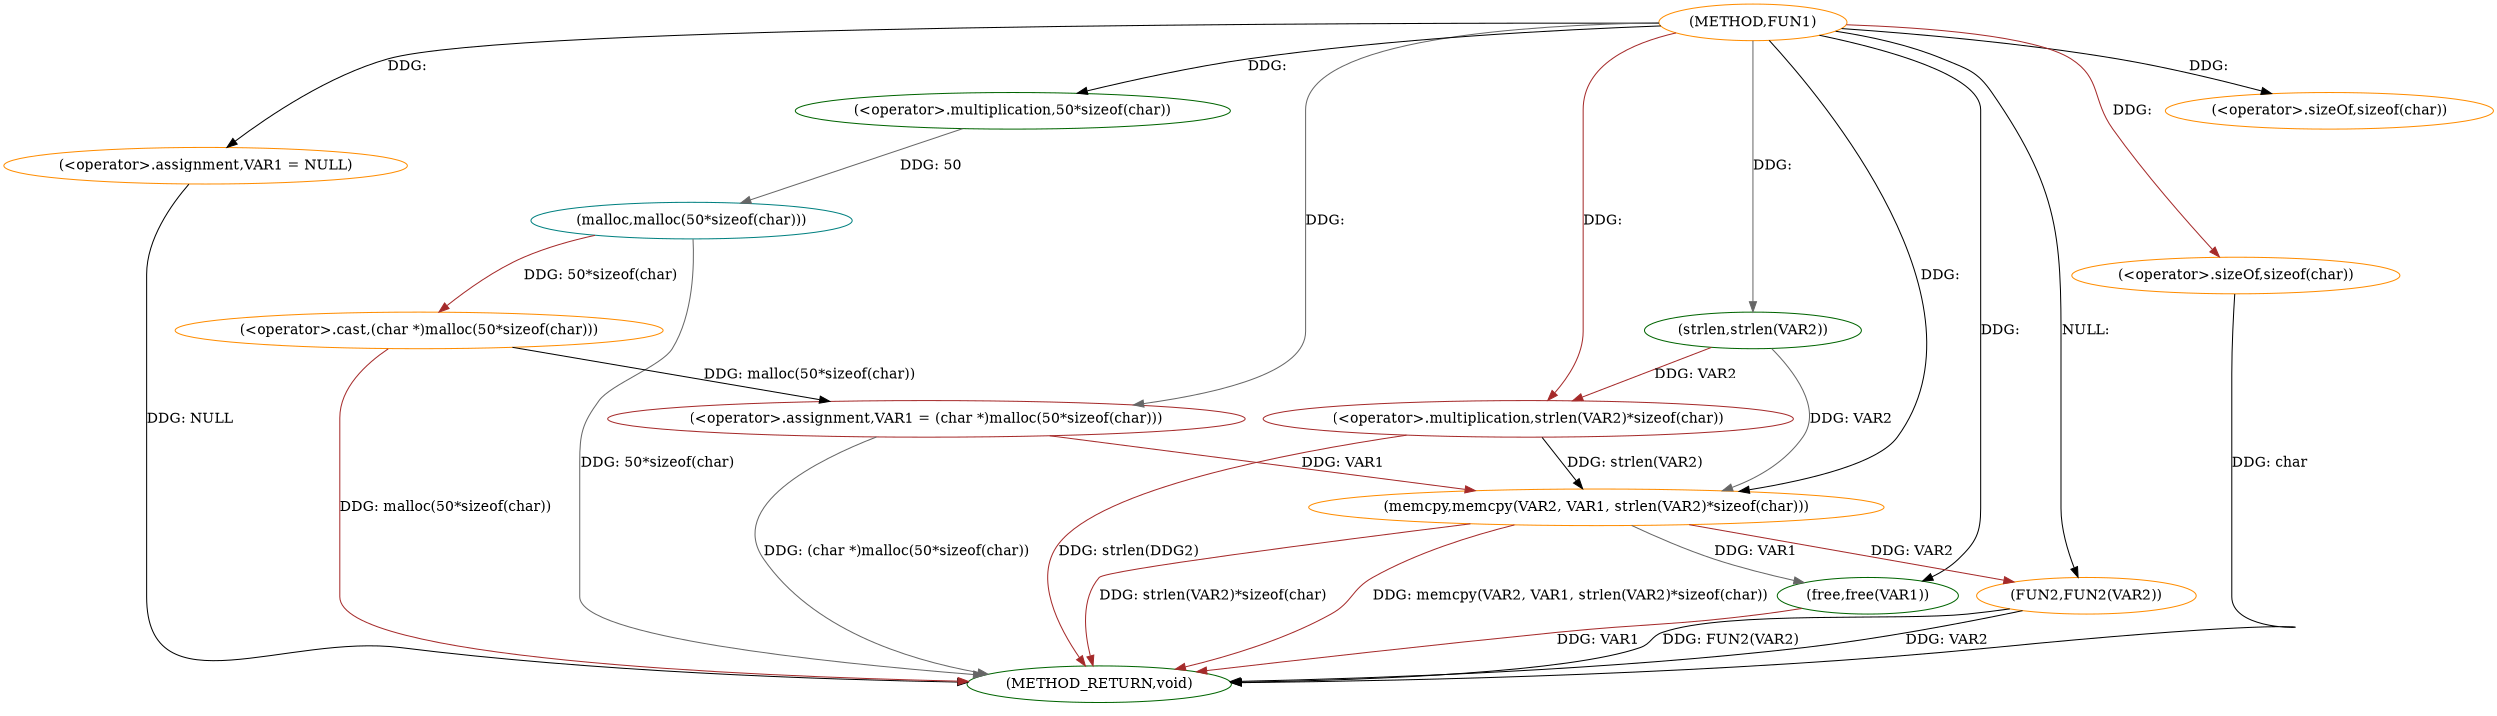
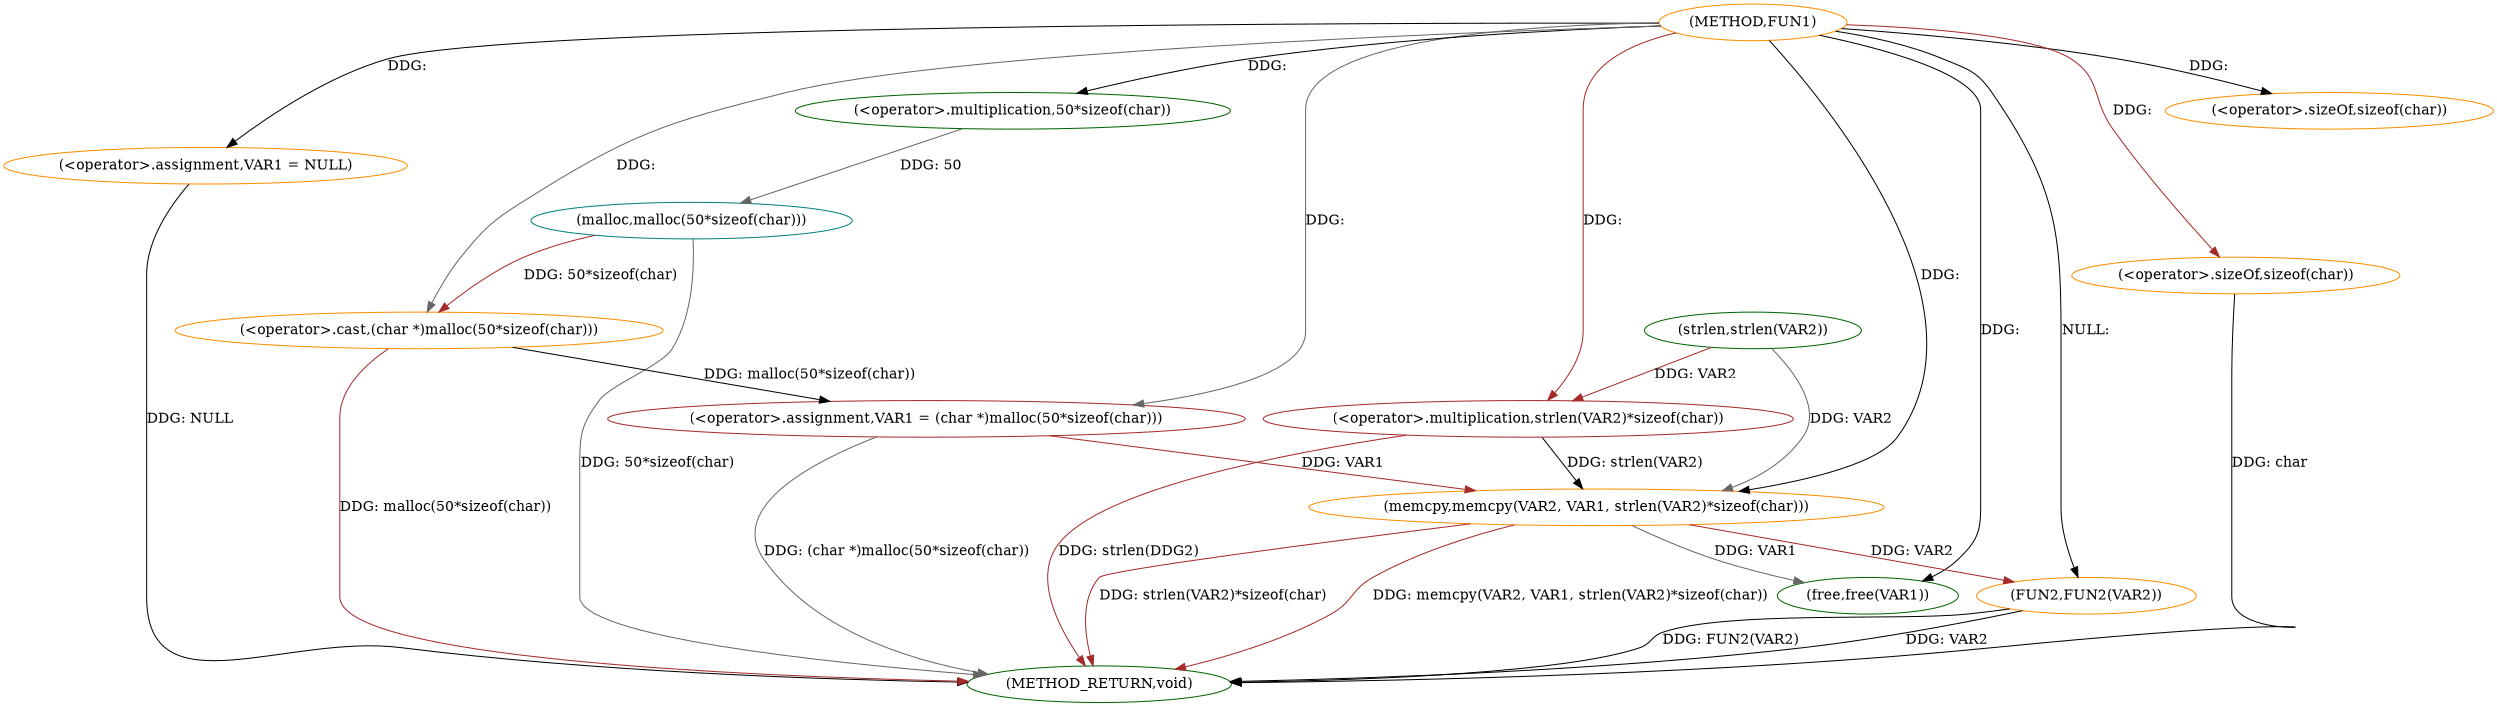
  digraph {
    node [color=darkorange]
    edge [color=black]
    n1 [label="(METHOD,FUN1)"]
    n2 [label="(<operator>.assignment,VAR1 = NULL)"]
    n3 [color=brown label="(<operator>.assignment,VAR1 = (char *)malloc(50*sizeof(char)))"]
    n4 [color=darkgreen label="(<operator>.multiplication,50*sizeof(char))"]
    n5 [label="(<operator>.sizeOf,sizeof(char))"]
    n6 [label="(memcpy,memcpy(VAR2, VAR1, strlen(VAR2)*sizeof(char)))"]
    n7 [color=brown label="(<operator>.multiplication,strlen(VAR2)*sizeof(char))"]
    n8 [color=darkgreen label="(strlen,strlen(VAR2))"]
    n9 [label="(<operator>.sizeOf,sizeof(char))"]
    n10 [label="(FUN2,FUN2(VAR2))"]
    n11 [color=darkgreen label="(free,free(VAR1))"]
    n12 [color=darkgreen label="(METHOD_RETURN,void)"]
    n13 [color=teal label="(malloc,malloc(50*sizeof(char)))"]
    n14 [label="(<operator>.cast,(char *)malloc(50*sizeof(char)))"]
    n1 -> n2 [label="DDG: "]
    n1 -> n3 [color=gray40 label="DDG: "]
    n1 -> n4 [label="DDG: "]
    n1 -> n5 [label="DDG: "]
    n1 -> n6 [label="DDG: "]
    n1 -> n7 [color=brown label="DDG: "]
-   n1 -> n8 [color=gray40 label="DDG: "]
+   n1 -> n14 [color=gray40 label="DDG: "]
    n1 -> n9 [color=brown label="DDG: "]
    n1 -> n10 [label="NULL: "]
    n1 -> n11 [label="DDG: "]
    n2 -> n12 [label="DDG: NULL"]
    n3 -> n6 [color=brown label="DDG: VAR1"]
    n3 -> n12 [color=gray40 label="DDG: (char *)malloc(50*sizeof(char))"]
    n4 -> n13 [color=gray40 label="DDG: 50"]
    n6 -> n10 [color=brown label="DDG: VAR2"]
    n6 -> n11 [color=gray40 label="DDG: VAR1"]
    n6 -> n12 [color=brown label="DDG: memcpy(VAR2, VAR1, strlen(VAR2)*sizeof(char))"]
    n6 -> n12 [color=brown label="DDG: strlen(VAR2)*sizeof(char)"]
    n7 -> n6 [label="DDG: strlen(VAR2)"]
    n7 -> n12 [color=brown label="DDG: strlen(DDG2)"]
    n8 -> n6 [color=gray40 label="DDG: VAR2"]
    n8 -> n7 [color=brown label="DDG: VAR2"]
    n9 -> n12 [label="DDG: char"]
    n10 -> n12 [label="DDG: VAR2"]
    n10 -> n12 [label="DDG: FUN2(VAR2)"]
-   n11 -> n12 [color=brown label="DDG: VAR1"]
    n13 -> n12 [color=gray40 label="DDG: 50*sizeof(char)"]
    n13 -> n14 [color=brown label="DDG: 50*sizeof(char)"]
    n14 -> n3 [label="DDG: malloc(50*sizeof(char))"]
    n14 -> n12 [color=brown label="DDG: malloc(50*sizeof(char))"]
  }
